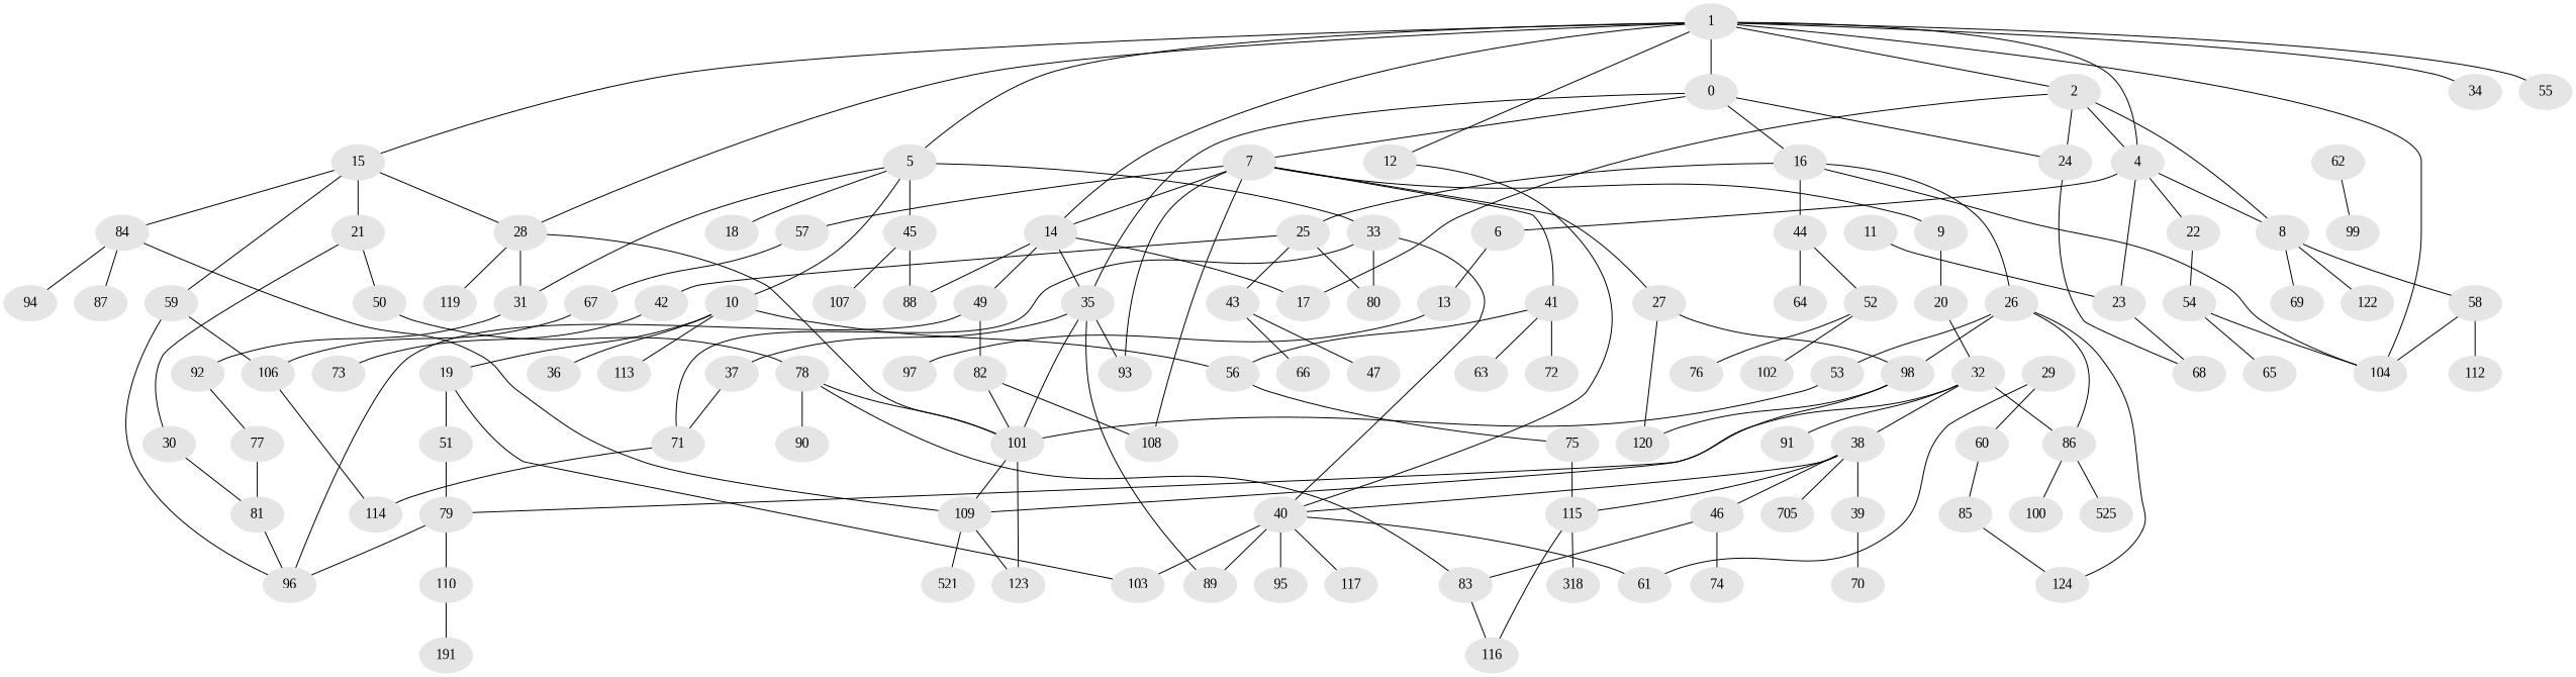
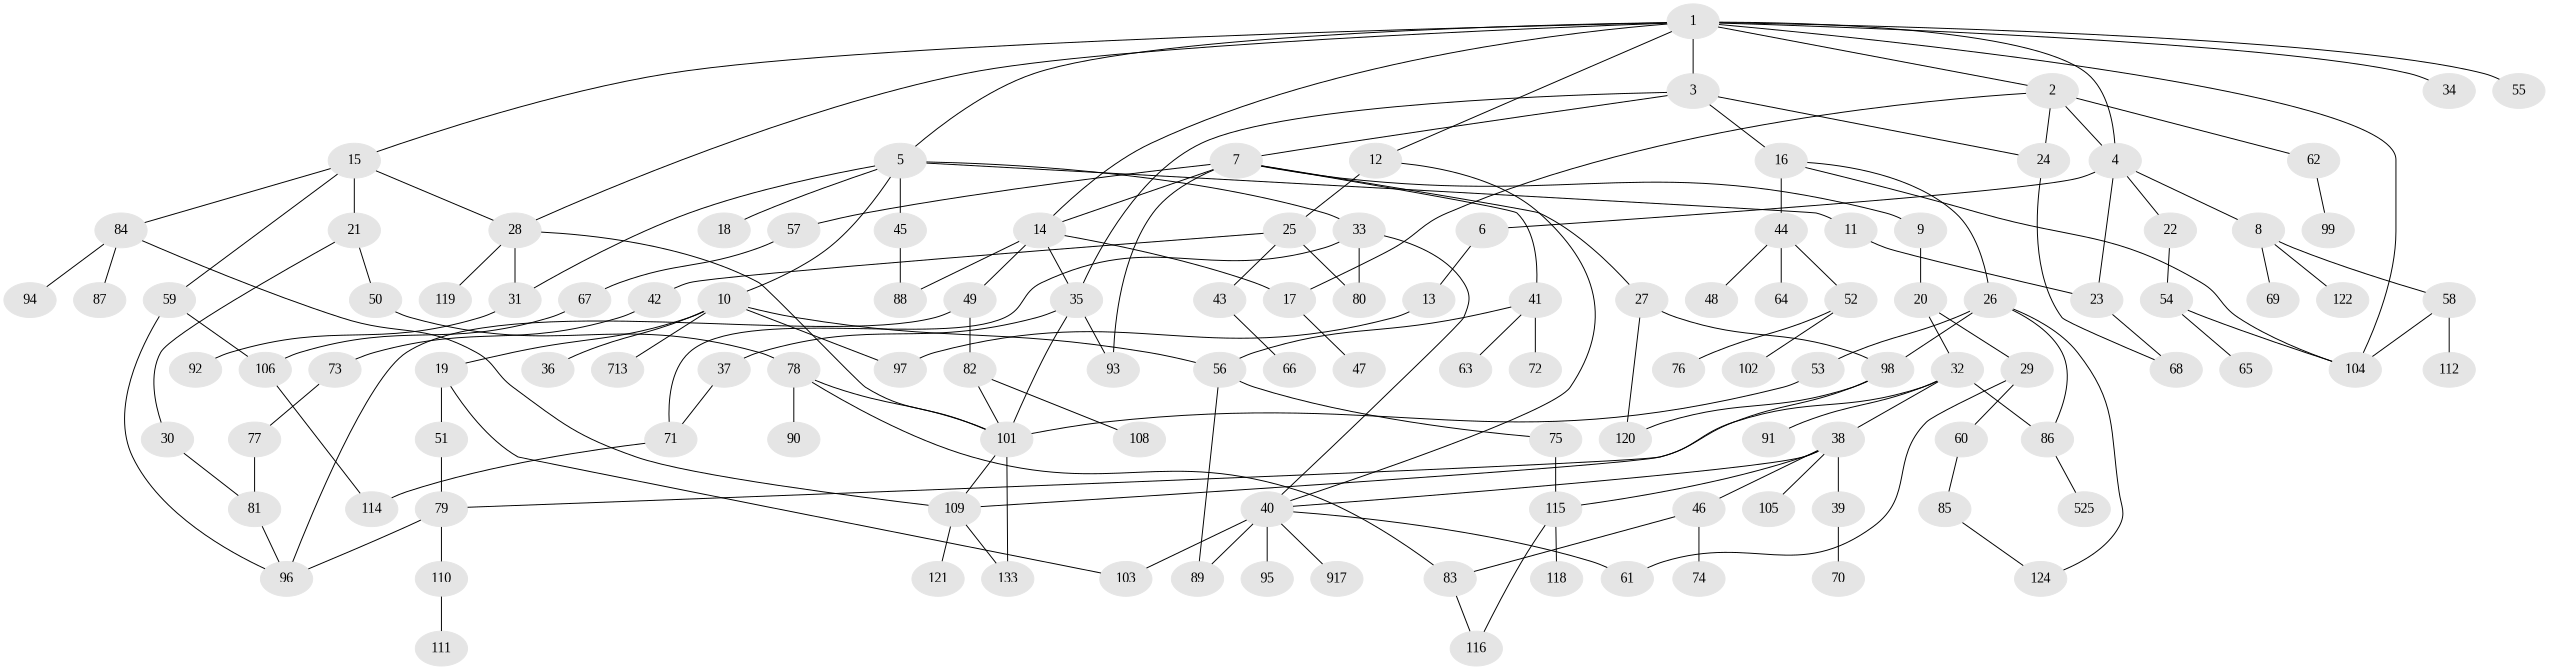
  graph {
    fontname="Liberation Serif"
    node [color=gray90 fontname="Liberation Serif" style=filled]
    edge [fontname="Liberation Serif"]
    1
    2
-   3 [label=0]
+   3
    4
    5
    12
    14
    15
    28
    34
    55
    104
    17
    24
    62
    7
    16
    35
    6
    8
    22
    23
    10
    11
    18
    31
    33
    45
    40
    49
    88
    21
    59
    84
    101
    119
    47
    68
    99
    9
    27
    41
    57
    93
    108
    25
    26
    44
    37
    89
    13
    58
    69
    122
    54
    19
    36
    56
    97
-   113
+   113 [label=713]
    92
    80
    71
-   107
    20
    98
    120
    63
    72
    67
    112
    29
    32
    51
    103
    75
    61
    95
-   117
+   117 [label=917]
    82
    96
    30
    50
    106
    87
    94
    109
    42
    43
    53
    86
    124
+   48
    52
    64
    79
    60
    38
    91
    81
    78
    65
    73
    66
-   100
    n106 [label=525]
-   123
+   123 [label=133]
    85
    39
    46
-   105 [label=705]
+   105
    115
    110
    114
    70
    74
    83
-   118 [label=318]
+   118
    116
    77
    76
    102
    90
-   111 [label=191]
-   121 [label=521]
+   111
+   121
    1 -- 2
    1 -- 3
    1 -- 4
    1 -- 5
    1 -- 12
    1 -- 14
    1 -- 15
    1 -- 28
    1 -- 34
    1 -- 55
    1 -- 104
    2 -- 4
    2 -- 17
    2 -- 24
-   2 -- 8
+   2 -- 62
    3 -- 24
    3 -- 7
    3 -- 16
    3 -- 35
    4 -- 6
    4 -- 8
    4 -- 22
    4 -- 23
    5 -- 10
+   5 -- 11
    5 -- 18
    5 -- 31
    5 -- 33
    5 -- 45
    12 -- 40
    14 -- 17
    14 -- 35
    14 -- 49
    14 -- 88
    15 -- 28
    15 -- 21
    15 -- 59
    15 -- 84
    28 -- 31
    28 -- 101
    28 -- 119
-   43 -- 47
+   17 -- 47
    24 -- 68
    62 -- 99
    7 -- 14
    7 -- 9
    7 -- 27
    7 -- 41
    7 -- 57
    7 -- 93
-   7 -- 108
    16 -- 104
-   16 -- 25
+   12 -- 25
    16 -- 26
    16 -- 44
    35 -- 101
    35 -- 93
    35 -- 37
-   35 -- 89
+   56 -- 89
    6 -- 13
    8 -- 58
    8 -- 69
    8 -- 122
    22 -- 54
    23 -- 68
    10 -- 19
    10 -- 36
    10 -- 56
+   10 -- 97
    10 -- 113
    11 -- 23
    31 -- 92
    33 -- 40
    33 -- 80
    33 -- 71
    45 -- 88
-   45 -- 107
    40 -- 89
    40 -- 103
    40 -- 61
    40 -- 95
    40 -- 117
    49 -- 82
    49 -- 96
    21 -- 30
    21 -- 50
    59 -- 96
    59 -- 106
    84 -- 87
    84 -- 94
    84 -- 109
    101 -- 109
    101 -- 123
    9 -- 20
    27 -- 98
    27 -- 120
    41 -- 56
    41 -- 63
    41 -- 72
    57 -- 67
    25 -- 80
    25 -- 42
    25 -- 43
    26 -- 98
    26 -- 53
    26 -- 86
    26 -- 124
+   44 -- 48
    44 -- 52
    44 -- 64
    37 -- 71
    13 -- 97
    58 -- 104
    58 -- 112
    54 -- 104
    54 -- 65
    19 -- 51
    19 -- 103
    56 -- 75
    71 -- 114
+   20 -- 29
    20 -- 32
    98 -- 120
    98 -- 109
    67 -- 106
    29 -- 61
    29 -- 60
    32 -- 86
    32 -- 79
    32 -- 38
    32 -- 91
    51 -- 79
    75 -- 115
    82 -- 101
    82 -- 108
    30 -- 81
    50 -- 78
    106 -- 114
    109 -- 123
    109 -- 121
    42 -- 73
    43 -- 66
    53 -- 101
-   86 -- 100
    86 -- n106
    52 -- 76
    52 -- 102
    79 -- 96
    79 -- 110
    60 -- 85
    38 -- 40
    38 -- 39
    38 -- 46
    38 -- 105
    38 -- 115
    81 -- 96
    78 -- 101
    78 -- 83
    78 -- 90
-   92 -- 77
+   73 -- 77
    85 -- 124
    39 -- 70
    46 -- 74
    46 -- 83
    115 -- 118
    115 -- 116
    110 -- 111
    83 -- 116
    77 -- 81
  }
